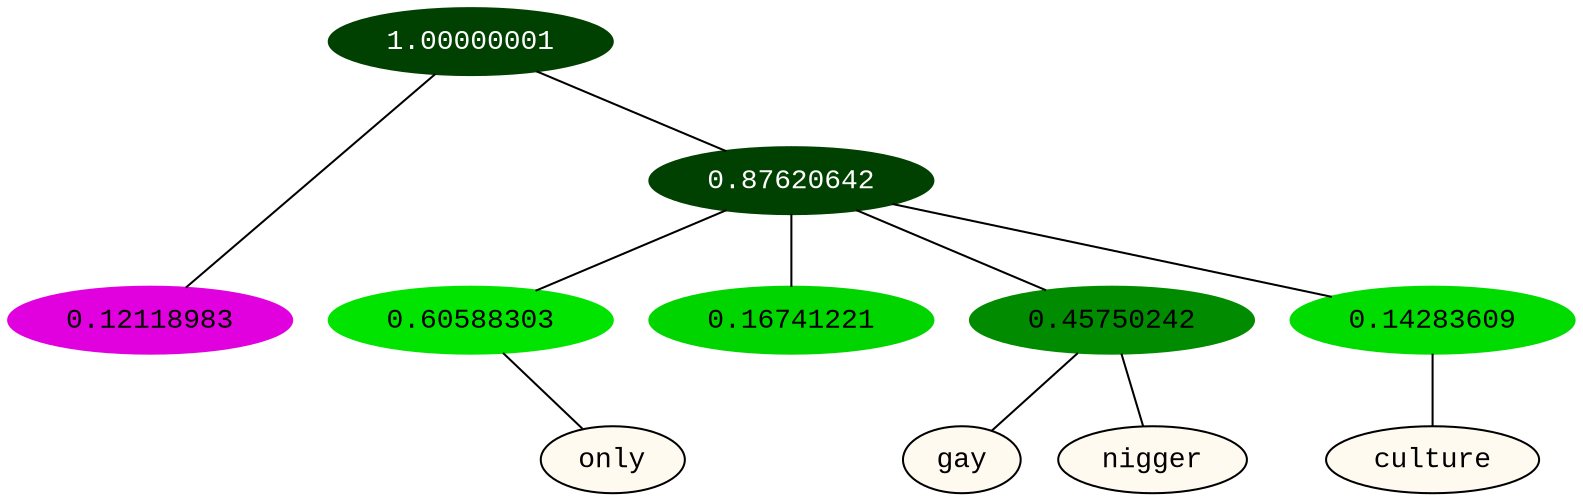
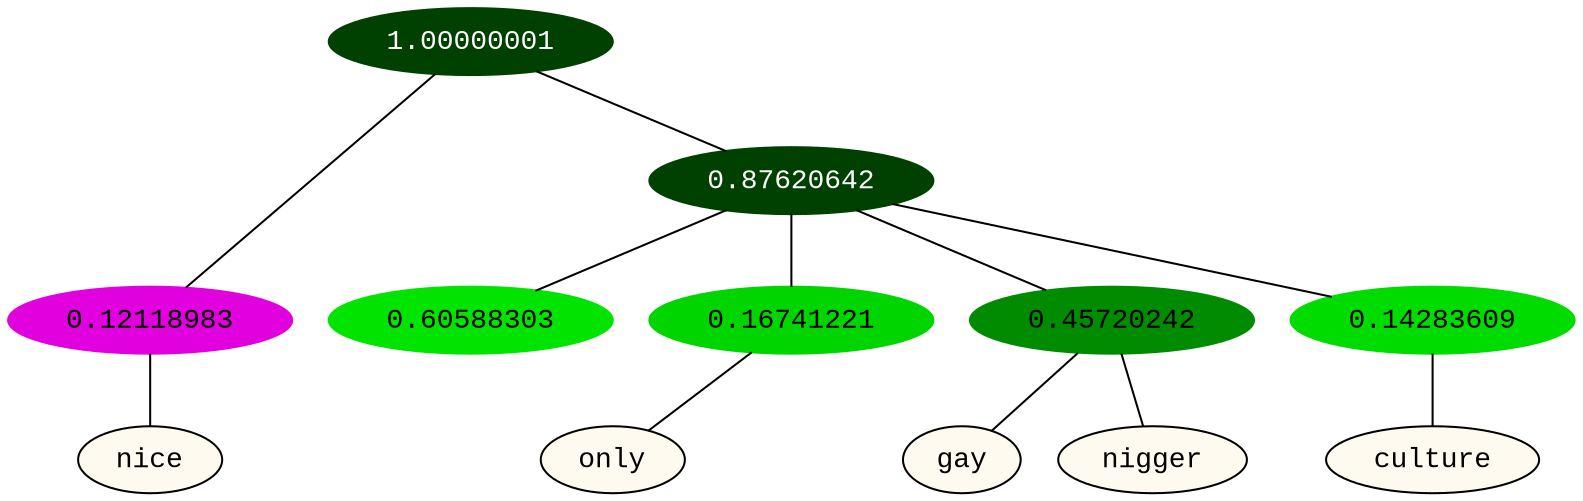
  graph {
    fontname="Liberation Mono"
    node [color=black fontname="Liberation Mono" format=png nodesep=0.001 ordering=out overlap_scaling=0.01 ranksep=0.001 style=filled]
    edge [fontname="Liberation Mono"]
    n1 [fillcolor=floralwhite height=0.15 label=only style="filled,solid" width=0.15]
    n2 [fillcolor=floralwhite height=0.15 label=gay style="filled,solid" width=0.15]
    n3 [fillcolor=floralwhite height=0.15 label=nigger style="filled,solid" width=0.15]
    n4 [fillcolor=floralwhite height=0.15 label=culture style="filled,solid" width=0.15]
+   n5 [fillcolor=floralwhite height=0.15 label=nice style="filled,solid" width=0.15]
    n6 [color="0.334 1.000 0.894" fontcolor=black height=0.15 label=0.60588303 width=0.15]
    n7 [color="0.334 1.000 0.833" fontcolor=black height=0.15 label=0.16741221 width=0.15]
-   n8 [color="0.334 1.000 0.543" fontcolor=black height=0.15 label=0.45750242 width=0.15]
+   n8 [color="0.334 1.000 0.543" fontcolor=black height=0.15 label=0.45720242 width=0.15]
    n9 [color="0.334 1.000 0.857" fontcolor=black height=0.15 label=0.14283609 width=0.15]
    n10 [color="0.835 1.000 0.879" fontcolor=black height=0.15 label=0.12118983 width=0.15]
    n11 [color="0.334 1.000 0.250" fontcolor=grey99 height=0.15 label=1.00000001 width=0.15]
    n12 [color="0.334 1.000 0.250" fontcolor=grey99 height=0.15 label=0.87620642 width=0.15]
    subgraph sub_1 {
      rank=same
      n1
      n2
      n3
      n4
+     n5
    }
    subgraph sub_2 {
      rank=same
      n6
      n7
      n8
      n9
      n10
    }
-   n6 -- n1
+   n7 -- n1
    n8 -- n2
    n8 -- n3
    n9 -- n4
+   n10 -- n5
    n11 -- n10
    n11 -- n12
    n12 -- n6
    n12 -- n7
    n12 -- n8
    n12 -- n9
  }
